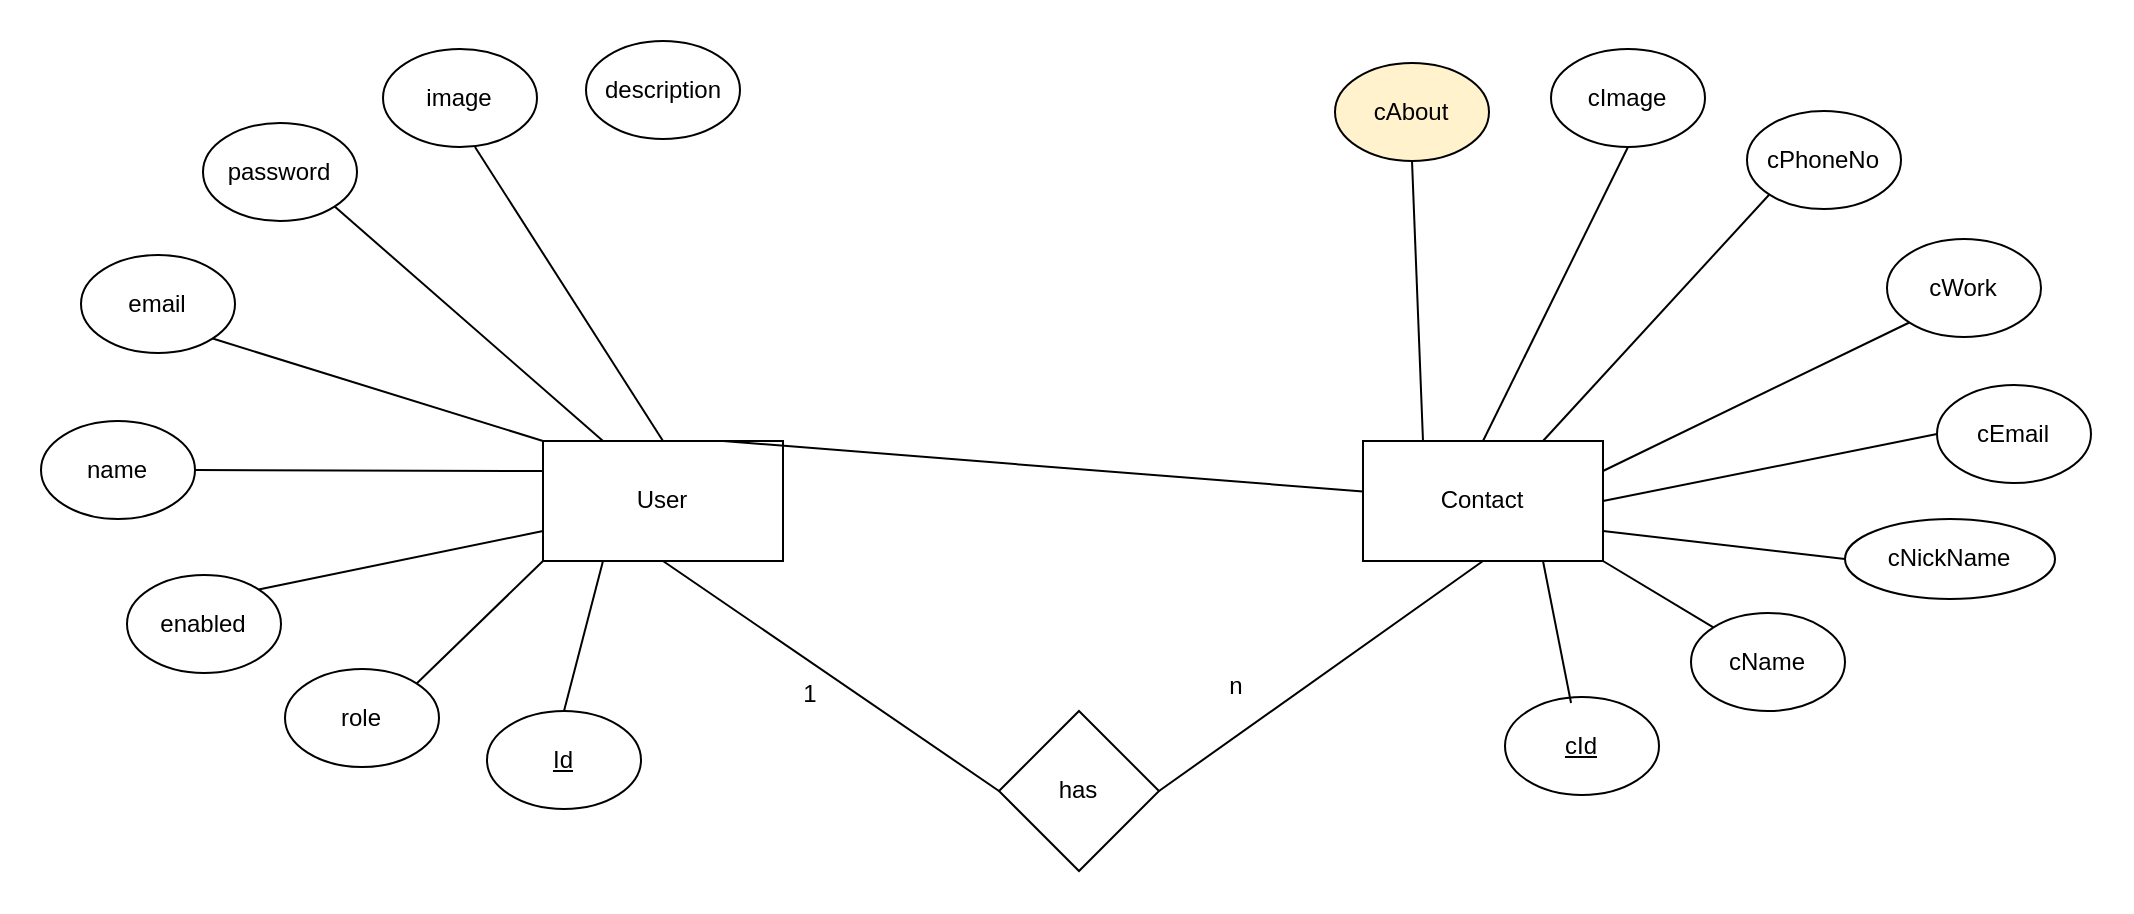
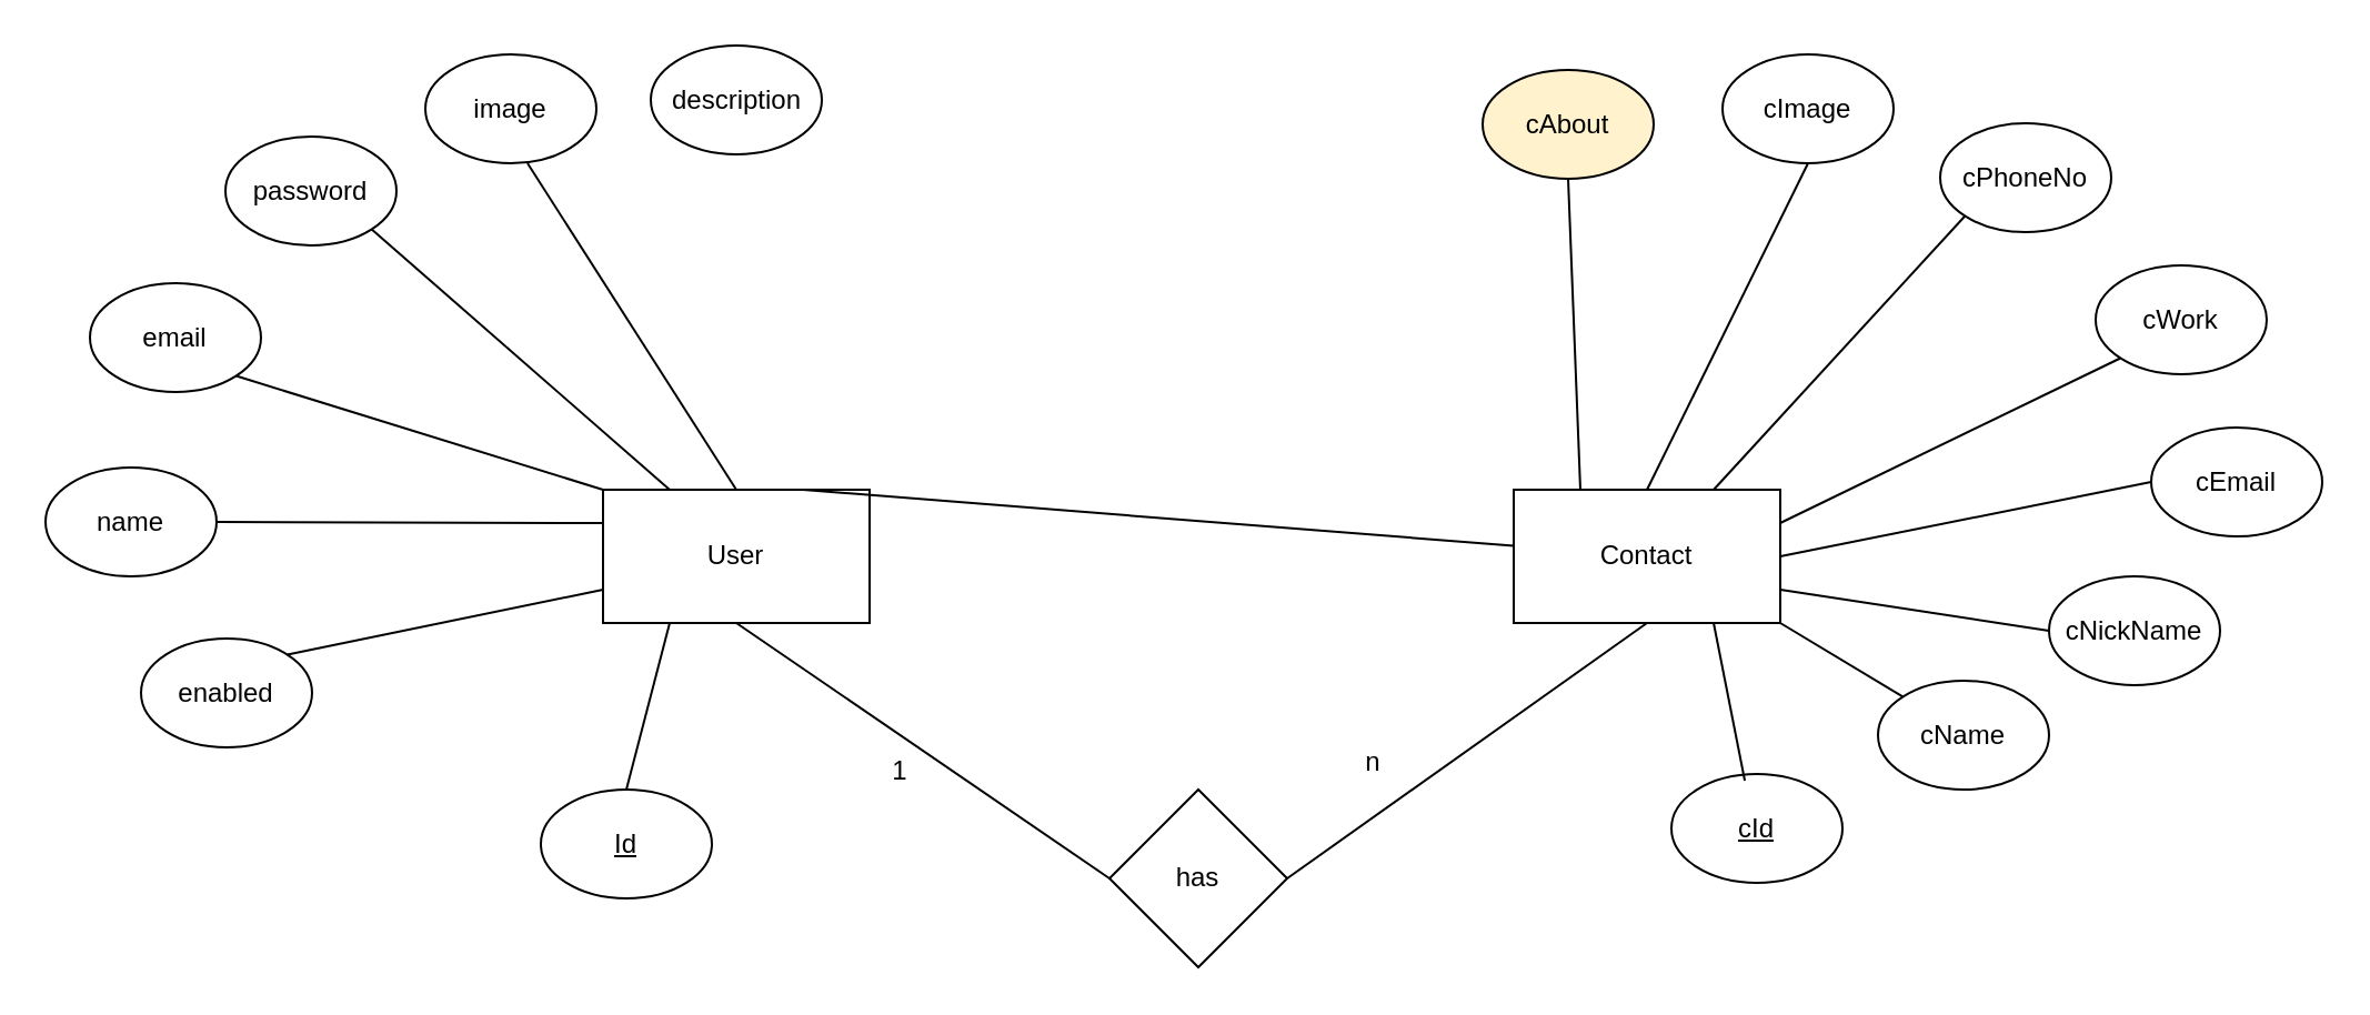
  <mxCell id="0" />
  <mxCell id="1" parent="0" />
  <mxCell id="2" value="User" style="rounded=0;whiteSpace=wrap;html=1;" vertex="1" parent="1"><mxGeometry x="271" y="220" width="120" height="60" as="geometry" /></mxCell>
  <mxCell id="3" value="Contact" style="rounded=0;whiteSpace=wrap;html=1;" vertex="1" parent="1"><mxGeometry x="681" y="220" width="120" height="60" as="geometry" /></mxCell>
  <mxCell id="4" value="has" style="rhombus;whiteSpace=wrap;html=1;" vertex="1" parent="1"><mxGeometry x="499" y="355" width="80" height="80" as="geometry" /></mxCell>
  <mxCell id="5" value="" style="endArrow=none;html=1;rounded=0;entryX=0.5;entryY=1;entryDx=0;entryDy=0;exitX=0;exitY=0.5;exitDx=0;exitDy=0;" edge="1" parent="1" source="4" target="2"><mxGeometry width="50" height="50" relative="1" as="geometry"><mxPoint x="506" y="175" as="sourcePoint" /><mxPoint x="556" y="125" as="targetPoint" /></mxGeometry></mxCell>
  <mxCell id="6" value="" style="endArrow=none;html=1;rounded=0;entryX=0.5;entryY=1;entryDx=0;entryDy=0;exitX=1;exitY=0.5;exitDx=0;exitDy=0;" edge="1" parent="1" source="4" target="3"><mxGeometry width="50" height="50" relative="1" as="geometry"><mxPoint x="509" y="405" as="sourcePoint" /><mxPoint x="341" y="290" as="targetPoint" /></mxGeometry></mxCell>
  <mxCell id="7" value="1" style="text;html=1;align=center;verticalAlign=middle;whiteSpace=wrap;rounded=0;" vertex="1" parent="1"><mxGeometry x="375" y="332" width="60" height="30" as="geometry" /></mxCell>
  <mxCell id="8" value="n" style="text;html=1;align=center;verticalAlign=middle;whiteSpace=wrap;rounded=0;" vertex="1" parent="1"><mxGeometry x="588" y="328" width="60" height="30" as="geometry" /></mxCell>
  <mxCell id="9" value="enabled" style="ellipse;whiteSpace=wrap;html=1;" vertex="1" parent="1"><mxGeometry x="63" y="287" width="77" height="49" as="geometry" /></mxCell>
  <mxCell id="10" value="name" style="ellipse;whiteSpace=wrap;html=1;" vertex="1" parent="1"><mxGeometry x="20" y="210" width="77" height="49" as="geometry" /></mxCell>
  <mxCell id="11" value="email" style="ellipse;whiteSpace=wrap;html=1;" vertex="1" parent="1"><mxGeometry x="40" y="127" width="77" height="49" as="geometry" /></mxCell>
  <mxCell id="12" value="password" style="ellipse;whiteSpace=wrap;html=1;" vertex="1" parent="1"><mxGeometry x="101" y="61" width="77" height="49" as="geometry" /></mxCell>
  <mxCell id="13" value="image" style="ellipse;whiteSpace=wrap;html=1;" vertex="1" parent="1"><mxGeometry x="191" y="24" width="77" height="49" as="geometry" /></mxCell>
  <mxCell id="14" value="description" style="ellipse;whiteSpace=wrap;html=1;" vertex="1" parent="1"><mxGeometry x="292.5" y="20" width="77" height="49" as="geometry" /></mxCell>
- <mxCell id="15" value="role" style="ellipse;whiteSpace=wrap;html=1;" vertex="1" parent="1"><mxGeometry x="142" y="334" width="77" height="49" as="geometry" /></mxCell>
  <mxCell id="16" value="&lt;u&gt;Id&lt;/u&gt;" style="ellipse;whiteSpace=wrap;html=1;" vertex="1" parent="1"><mxGeometry x="243" y="355" width="77" height="49" as="geometry" /></mxCell>
  <mxCell id="17" value="&lt;u&gt;cId&lt;/u&gt;" style="ellipse;whiteSpace=wrap;html=1;" vertex="1" parent="1"><mxGeometry x="752" y="348" width="77" height="49" as="geometry" /></mxCell>
  <mxCell id="18" value="cName" style="ellipse;whiteSpace=wrap;html=1;" vertex="1" parent="1"><mxGeometry x="845" y="306" width="77" height="49" as="geometry" /></mxCell>
- <mxCell id="19" value="cNickName" style="ellipse;whiteSpace=wrap;html=1;" vertex="1" parent="1"><mxGeometry x="922" y="259" width="105" height="40" as="geometry" /></mxCell>
+ <mxCell id="19" value="cNickName" style="ellipse;whiteSpace=wrap;html=1;" vertex="1" parent="1"><mxGeometry x="922" y="259" width="77" height="49" as="geometry" /></mxCell>
  <mxCell id="20" value="cEmail" style="ellipse;whiteSpace=wrap;html=1;" vertex="1" parent="1"><mxGeometry x="968" y="192" width="77" height="49" as="geometry" /></mxCell>
  <mxCell id="21" value="cWork" style="ellipse;whiteSpace=wrap;html=1;" vertex="1" parent="1"><mxGeometry x="943" y="119" width="77" height="49" as="geometry" /></mxCell>
  <mxCell id="22" value="cPhoneNo" style="ellipse;whiteSpace=wrap;html=1;" vertex="1" parent="1"><mxGeometry x="873" y="55" width="77" height="49" as="geometry" /></mxCell>
  <mxCell id="23" value="cImage" style="ellipse;whiteSpace=wrap;html=1;" vertex="1" parent="1"><mxGeometry x="775" y="24" width="77" height="49" as="geometry" /></mxCell>
  <mxCell id="24" value="cAbout" style="ellipse;whiteSpace=wrap;html=1;fillColor=#fff2cc;" vertex="1" parent="1"><mxGeometry x="667" y="31" width="77" height="49" as="geometry" /></mxCell>
  <mxCell id="25" value="" style="endArrow=none;html=1;rounded=0;entryX=0.5;entryY=1;entryDx=0;entryDy=0;exitX=0.5;exitY=0;exitDx=0;exitDy=0;" edge="1" parent="1" source="2"><mxGeometry width="50" height="50" relative="1" as="geometry"><mxPoint x="329" y="218" as="sourcePoint" /><mxPoint x="237" y="73" as="targetPoint" /></mxGeometry></mxCell>
  <mxCell id="26" value="" style="endArrow=none;html=1;rounded=0;exitX=0.75;exitY=0;exitDx=0;exitDy=0;" edge="1" parent="1" source="2" target="3"><mxGeometry width="50" height="50" relative="1" as="geometry"><mxPoint x="311" y="230" as="sourcePoint" /><mxPoint x="247" y="83" as="targetPoint" /></mxGeometry></mxCell>
  <mxCell id="27" value="" style="endArrow=none;html=1;rounded=0;entryX=1;entryY=1;entryDx=0;entryDy=0;exitX=0.25;exitY=0;exitDx=0;exitDy=0;" edge="1" parent="1" source="2" target="12"><mxGeometry width="50" height="50" relative="1" as="geometry"><mxPoint x="321" y="240" as="sourcePoint" /><mxPoint x="257" y="93" as="targetPoint" /></mxGeometry></mxCell>
  <mxCell id="28" value="" style="endArrow=none;html=1;rounded=0;entryX=1;entryY=1;entryDx=0;entryDy=0;exitX=0;exitY=0;exitDx=0;exitDy=0;" edge="1" parent="1" source="2" target="11"><mxGeometry width="50" height="50" relative="1" as="geometry"><mxPoint x="311" y="230" as="sourcePoint" /><mxPoint x="177" y="113" as="targetPoint" /></mxGeometry></mxCell>
  <mxCell id="29" value="" style="endArrow=none;html=1;rounded=0;entryX=1;entryY=0.5;entryDx=0;entryDy=0;exitX=0;exitY=0.25;exitDx=0;exitDy=0;" edge="1" parent="1" source="2" target="10"><mxGeometry width="50" height="50" relative="1" as="geometry"><mxPoint x="321" y="240" as="sourcePoint" /><mxPoint x="187" y="123" as="targetPoint" /></mxGeometry></mxCell>
  <mxCell id="30" value="" style="endArrow=none;html=1;rounded=0;entryX=1;entryY=0;entryDx=0;entryDy=0;exitX=0;exitY=0.75;exitDx=0;exitDy=0;" edge="1" parent="1" source="2" target="9"><mxGeometry width="50" height="50" relative="1" as="geometry"><mxPoint x="281" y="245" as="sourcePoint" /><mxPoint x="107" y="245" as="targetPoint" /></mxGeometry></mxCell>
- <mxCell id="31" value="" style="endArrow=none;html=1;rounded=0;entryX=1;entryY=0;entryDx=0;entryDy=0;exitX=0;exitY=1;exitDx=0;exitDy=0;" edge="1" parent="1" source="2" target="15"><mxGeometry width="50" height="50" relative="1" as="geometry"><mxPoint x="281" y="275" as="sourcePoint" /><mxPoint x="139" y="304" as="targetPoint" /></mxGeometry></mxCell>
  <mxCell id="32" value="" style="endArrow=none;html=1;rounded=0;entryX=0.5;entryY=0;entryDx=0;entryDy=0;exitX=0.25;exitY=1;exitDx=0;exitDy=0;" edge="1" parent="1" source="2" target="16"><mxGeometry width="50" height="50" relative="1" as="geometry"><mxPoint x="281" y="290" as="sourcePoint" /><mxPoint x="218" y="351" as="targetPoint" /></mxGeometry></mxCell>
  <mxCell id="33" value="" style="endArrow=none;html=1;rounded=0;entryX=0.5;entryY=1;entryDx=0;entryDy=0;exitX=0.5;exitY=0;exitDx=0;exitDy=0;" edge="1" parent="1" source="3" target="23"><mxGeometry width="50" height="50" relative="1" as="geometry"><mxPoint x="341" y="230" as="sourcePoint" /><mxPoint x="247" y="83" as="targetPoint" /></mxGeometry></mxCell>
  <mxCell id="34" value="" style="endArrow=none;html=1;rounded=0;exitX=0.25;exitY=0;exitDx=0;exitDy=0;entryX=0.5;entryY=1;entryDx=0;entryDy=0;" edge="1" parent="1" source="3" target="24"><mxGeometry width="50" height="50" relative="1" as="geometry"><mxPoint x="371" y="230" as="sourcePoint" /><mxPoint x="693" y="86" as="targetPoint" /></mxGeometry></mxCell>
  <mxCell id="35" value="" style="endArrow=none;html=1;rounded=0;entryX=0;entryY=1;entryDx=0;entryDy=0;exitX=0.75;exitY=0;exitDx=0;exitDy=0;" edge="1" parent="1" source="3" target="22"><mxGeometry width="50" height="50" relative="1" as="geometry"><mxPoint x="311" y="230" as="sourcePoint" /><mxPoint x="177" y="113" as="targetPoint" /></mxGeometry></mxCell>
  <mxCell id="36" value="" style="endArrow=none;html=1;rounded=0;entryX=0;entryY=0.5;entryDx=0;entryDy=0;exitX=1;exitY=0.5;exitDx=0;exitDy=0;" edge="1" parent="1" source="3" target="20"><mxGeometry width="50" height="50" relative="1" as="geometry"><mxPoint x="751" y="230" as="sourcePoint" /><mxPoint x="824" y="83" as="targetPoint" /></mxGeometry></mxCell>
  <mxCell id="37" value="" style="endArrow=none;html=1;rounded=0;exitX=1;exitY=0.75;exitDx=0;exitDy=0;entryX=0;entryY=0.5;entryDx=0;entryDy=0;" edge="1" parent="1" source="3" target="19"><mxGeometry width="50" height="50" relative="1" as="geometry"><mxPoint x="721" y="230" as="sourcePoint" /><mxPoint x="716" y="90" as="targetPoint" /></mxGeometry></mxCell>
  <mxCell id="38" value="" style="endArrow=none;html=1;rounded=0;entryX=0;entryY=1;entryDx=0;entryDy=0;exitX=1;exitY=0.25;exitDx=0;exitDy=0;" edge="1" parent="1" source="3" target="21"><mxGeometry width="50" height="50" relative="1" as="geometry"><mxPoint x="781" y="230" as="sourcePoint" /><mxPoint x="894" y="107" as="targetPoint" /></mxGeometry></mxCell>
  <mxCell id="39" value="" style="endArrow=none;html=1;rounded=0;exitX=1;exitY=1;exitDx=0;exitDy=0;entryX=0;entryY=0;entryDx=0;entryDy=0;" edge="1" parent="1" source="3" target="18"><mxGeometry width="50" height="50" relative="1" as="geometry"><mxPoint x="811" y="275" as="sourcePoint" /><mxPoint x="932" y="294" as="targetPoint" /></mxGeometry></mxCell>
  <mxCell id="40" value="" style="endArrow=none;html=1;rounded=0;exitX=0.75;exitY=1;exitDx=0;exitDy=0;entryX=0.429;entryY=0.061;entryDx=0;entryDy=0;entryPerimeter=0;" edge="1" parent="1" source="3" target="17"><mxGeometry width="50" height="50" relative="1" as="geometry"><mxPoint x="811" y="290" as="sourcePoint" /><mxPoint x="866" y="323" as="targetPoint" /></mxGeometry></mxCell>
